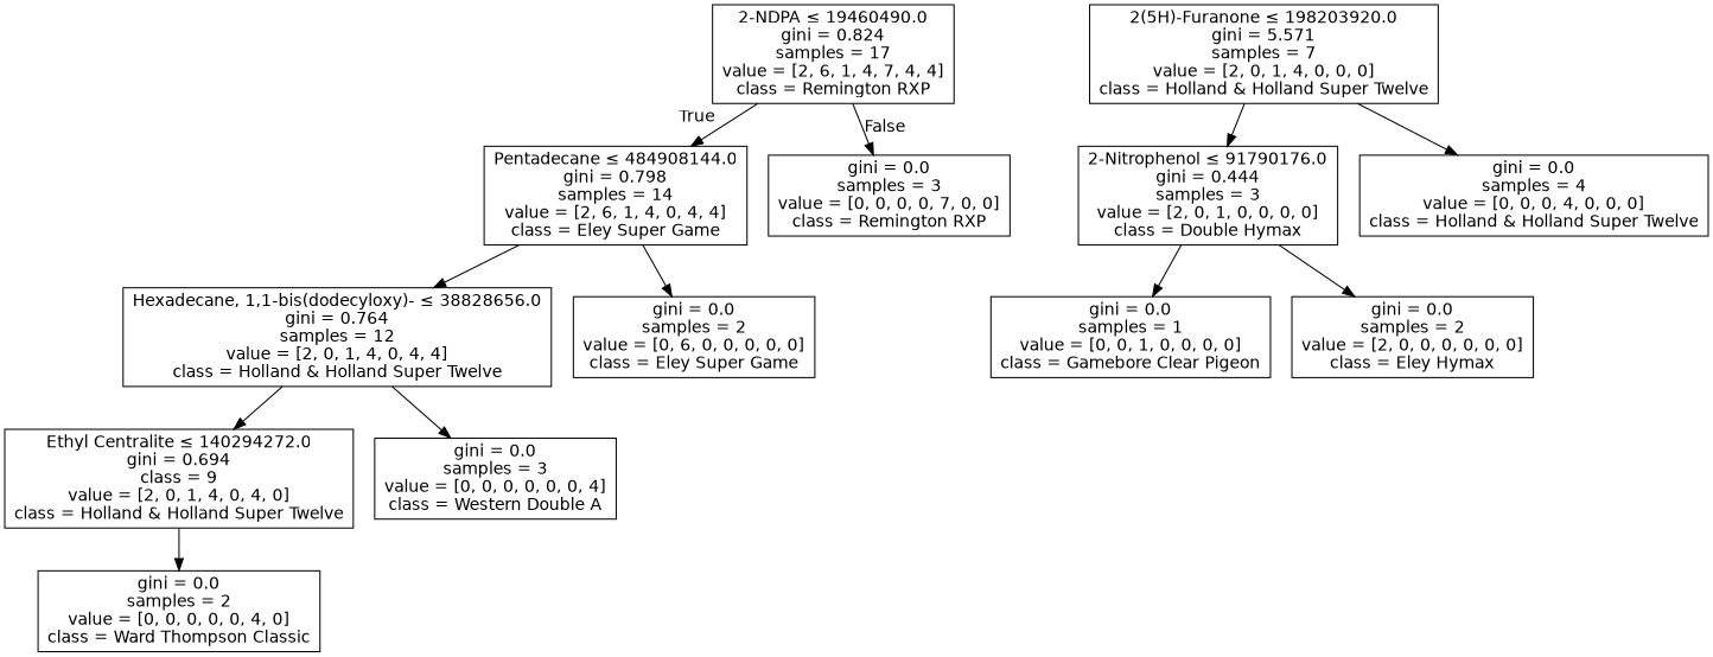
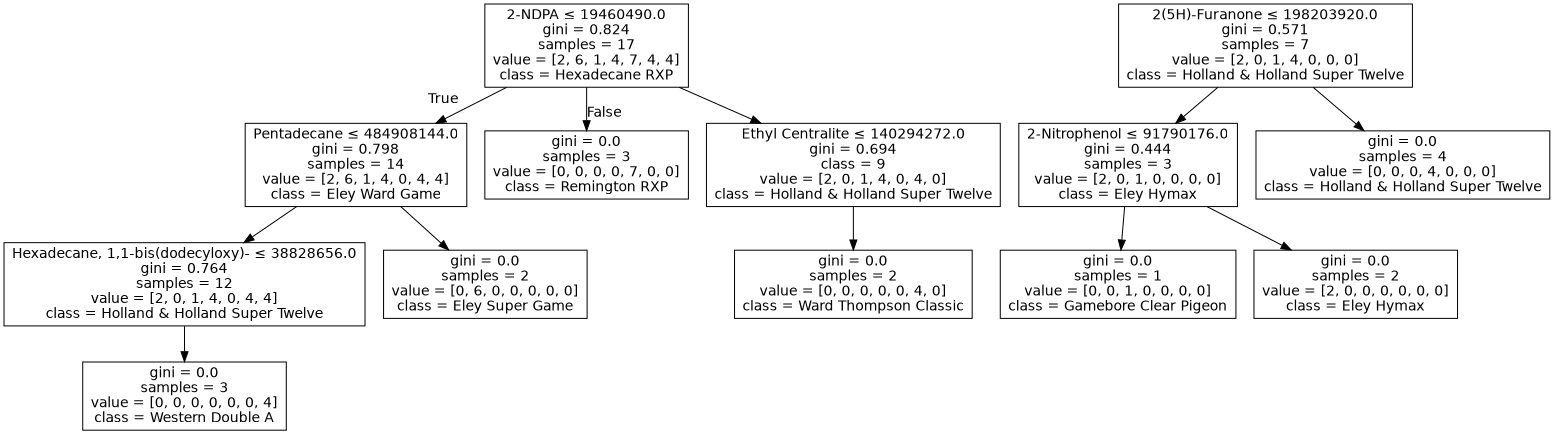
  digraph {
    node [fontname=helvetica shape=box]
    edge [fontname=helvetica]
-   n1 [label=<2-NDPA &le; 19460490.0<br/>gini = 0.824<br/>samples = 17<br/>value = [2, 6, 1, 4, 7, 4, 4]<br/>class = Remington RXP>]
-   n2 [label=<Pentadecane &le; 484908144.0<br/>gini = 0.798<br/>samples = 14<br/>value = [2, 6, 1, 4, 0, 4, 4]<br/>class = Eley Super Game>]
+   n1 [label=<2-NDPA &le; 19460490.0<br/>gini = 0.824<br/>samples = 17<br/>value = [2, 6, 1, 4, 7, 4, 4]<br/>class = Hexadecane RXP>]
+   n2 [label=<Pentadecane &le; 484908144.0<br/>gini = 0.798<br/>samples = 14<br/>value = [2, 6, 1, 4, 0, 4, 4]<br/>class = Eley Ward Game>]
    n3 [label=<gini = 0.0<br/>samples = 3<br/>value = [0, 0, 0, 0, 7, 0, 0]<br/>class = Remington RXP>]
    n4 [label=<Hexadecane, 1,1-bis(dodecyloxy)- &le; 38828656.0<br/>gini = 0.764<br/>samples = 12<br/>value = [2, 0, 1, 4, 0, 4, 4]<br/>class = Holland &amp; Holland Super Twelve>]
    n5 [label=<gini = 0.0<br/>samples = 2<br/>value = [0, 6, 0, 0, 0, 0, 0]<br/>class = Eley Super Game>]
    n6 [label=<Ethyl Centralite &le; 140294272.0<br/>gini = 0.694<br/>class = 9<br/>value = [2, 0, 1, 4, 0, 4, 0]<br/>class = Holland &amp; Holland Super Twelve>]
    n7 [label=<gini = 0.0<br/>samples = 3<br/>value = [0, 0, 0, 0, 0, 0, 4]<br/>class = Western Double A>]
    n8 [label=<gini = 0.0<br/>samples = 2<br/>value = [0, 0, 0, 0, 0, 4, 0]<br/>class = Ward Thompson Classic>]
-   n9 [label=<2(5H)-Furanone &le; 198203920.0<br/>gini = 5.571<br/>samples = 7<br/>value = [2, 0, 1, 4, 0, 0, 0]<br/>class = Holland &amp; Holland Super Twelve>]
-   n10 [label=<2-Nitrophenol &le; 91790176.0<br/>gini = 0.444<br/>samples = 3<br/>value = [2, 0, 1, 0, 0, 0, 0]<br/>class = Double Hymax>]
+   n9 [label=<2(5H)-Furanone &le; 198203920.0<br/>gini = 0.571<br/>samples = 7<br/>value = [2, 0, 1, 4, 0, 0, 0]<br/>class = Holland &amp; Holland Super Twelve>]
+   n10 [label=<2-Nitrophenol &le; 91790176.0<br/>gini = 0.444<br/>samples = 3<br/>value = [2, 0, 1, 0, 0, 0, 0]<br/>class = Eley Hymax>]
    n11 [label=<gini = 0.0<br/>samples = 4<br/>value = [0, 0, 0, 4, 0, 0, 0]<br/>class = Holland &amp; Holland Super Twelve>]
    n12 [label=<gini = 0.0<br/>samples = 1<br/>value = [0, 0, 1, 0, 0, 0, 0]<br/>class = Gamebore Clear Pigeon>]
    n13 [label=<gini = 0.0<br/>samples = 2<br/>value = [2, 0, 0, 0, 0, 0, 0]<br/>class = Eley Hymax>]
    n1 -> n2 [headlabel=True labelangle=45 labeldistance=2.5]
    n1 -> n3 [headlabel=False labelangle=-45 labeldistance=2.5]
    n2 -> n4
    n2 -> n5
-   n4 -> n6
+   n1 -> n6
    n4 -> n7
    n6 -> n8
    n9 -> n10
    n9 -> n11
    n10 -> n12
    n10 -> n13
  }
